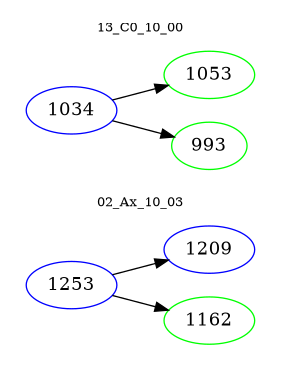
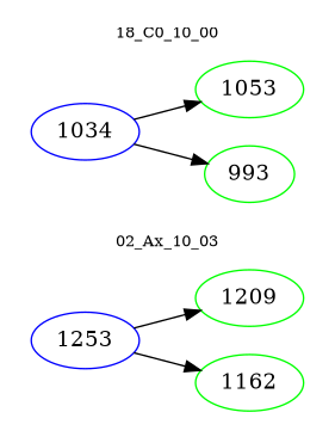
  digraph {
    rankdir=LR
    node [color=blue]
    edge [color=black]
    n1 [label=1253]
    n2 [color=green label=1162]
-   n3 [label=1209]
+   n3 [color=green label=1209]
    n4 [label=1034]
    n5 [color=green label=993]
    n6 [color=green label=1053]
    subgraph cluster_1 {
      color=white
      fontsize=10
      label="02_Ax_10_03"
      n1
      n2
      n3
    }
    subgraph cluster_2 {
      color=white
      fontsize=10
-     label="13_C0_10_00"
+     label="18_C0_10_00"
      n4
      n5
      n6
    }
    n1 -> n2
    n1 -> n3
    n4 -> n5
    n4 -> n6
  }
